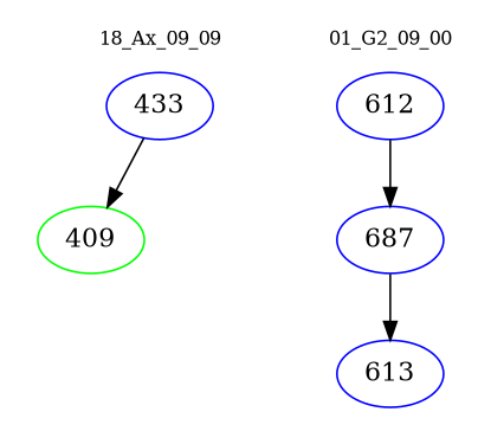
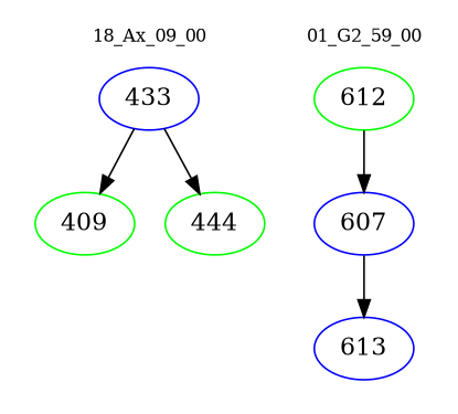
  digraph {
    node [color=blue]
    edge [color=black]
    n1 [label=433]
    n2 [color=green label=409]
-   n4 [label=687]
-   n5 [label=612]
+   n3 [color=green label=444]
+   n4 [label=607]
+   n5 [color=green label=612]
    n6 [label=613]
    subgraph cluster_1 {
      color=white
      fontsize=10
-     label="18_Ax_09_09"
+     label="18_Ax_09_00"
      n1
      n2
+     n3
    }
    subgraph cluster_2 {
      color=white
      fontsize=10
-     label="01_G2_09_00"
+     label="01_G2_59_00"
      n4
      n5
      n6
    }
    n1 -> n2
+   n1 -> n3
    n4 -> n6
    n5 -> n4
  }
